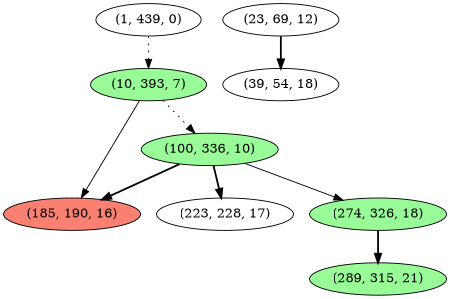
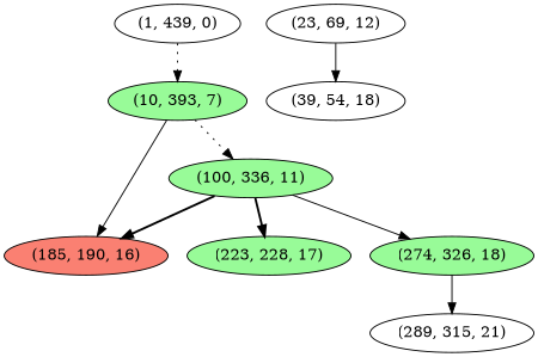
  digraph {
    node [fillcolor=white style=filled]
    edge [style=bold]
    n1 [label="(1, 439, 0)"]
    "(10, 393, 7)" [fillcolor=palegreen]
-   "(100, 336, 11)" [fillcolor=palegreen label="(100, 336, 10)"]
+   "(100, 336, 11)" [fillcolor=palegreen]
    "(185, 190, 16)" [fillcolor=salmon]
    "(23, 69, 12)"
    "(39, 54, 18)"
-   "(223, 228, 17)"
+   "(223, 228, 17)" [fillcolor=palegreen]
    "(274, 326, 18)" [fillcolor=palegreen]
-   "(289, 315, 21)" [fillcolor=palegreen]
+   "(289, 315, 21)"
    n1 -> "(10, 393, 7)" [style=dotted]
    "(10, 393, 7)" -> "(100, 336, 11)" [style=dotted]
    "(10, 393, 7)" -> "(185, 190, 16)" [style=solid]
    "(100, 336, 11)" -> "(185, 190, 16)"
    "(100, 336, 11)" -> "(223, 228, 17)"
    "(100, 336, 11)" -> "(274, 326, 18)" [style=solid]
-   "(23, 69, 12)" -> "(39, 54, 18)"
-   "(274, 326, 18)" -> "(289, 315, 21)"
+   "(23, 69, 12)" -> "(39, 54, 18)" [style=solid]
+   "(274, 326, 18)" -> "(289, 315, 21)" [style=solid]
  }
